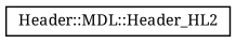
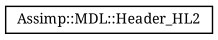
  digraph {
    rankdir=LR
    fontname="Noto Serif"
-   n1 [color=black fillcolor=white fontname="Noto Serif" fontsize=10 height=0.2 label="Header::MDL::Header_HL2" shape=record style=filled width=0.4]
+   n1 [color=black fillcolor=white fontname="Noto Serif" fontsize=10 height=0.2 label="Assimp::MDL::Header_HL2" shape=record style=filled width=0.4]
  }
